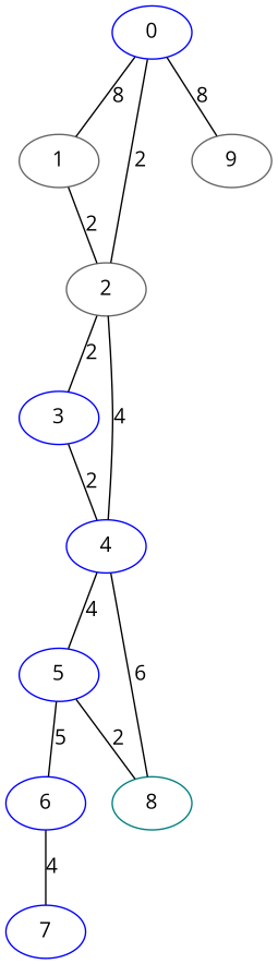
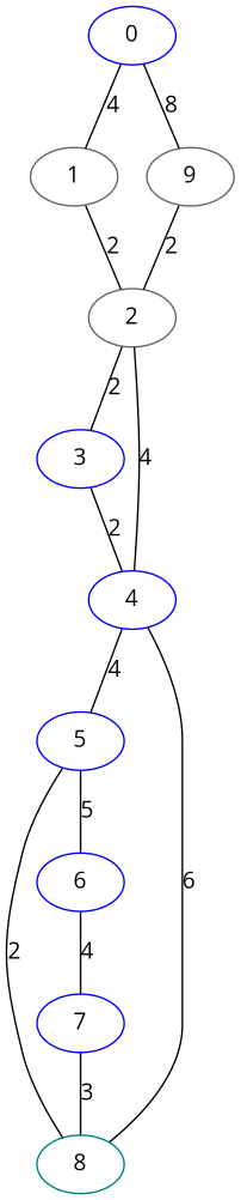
  graph {
    fontname="Open Sans"
    node [color=blue fontname="Open Sans" weight=1]
    edge [fontname="Open Sans"]
    1 [color=gray40]
    0
    2 [color=gray40]
    9 [color=gray40 weight=4]
    3
    4
    5
    8 [color=teal]
    6
    7
    1 -- 2 [label=2]
-   0 -- 1 [label=8]
-   0 -- 2 [label=2]
+   0 -- 1 [label=4]
+   9 -- 2 [label=2]
    0 -- 9 [label=8]
    2 -- 3 [label=2]
    2 -- 4 [label=4]
    3 -- 4 [label=2]
    4 -- 5 [label=4]
    4 -- 8 [label=6]
    5 -- 8 [label=2]
    5 -- 6 [label=5]
    6 -- 7 [label=4]
+   7 -- 8 [label=3]
  }
